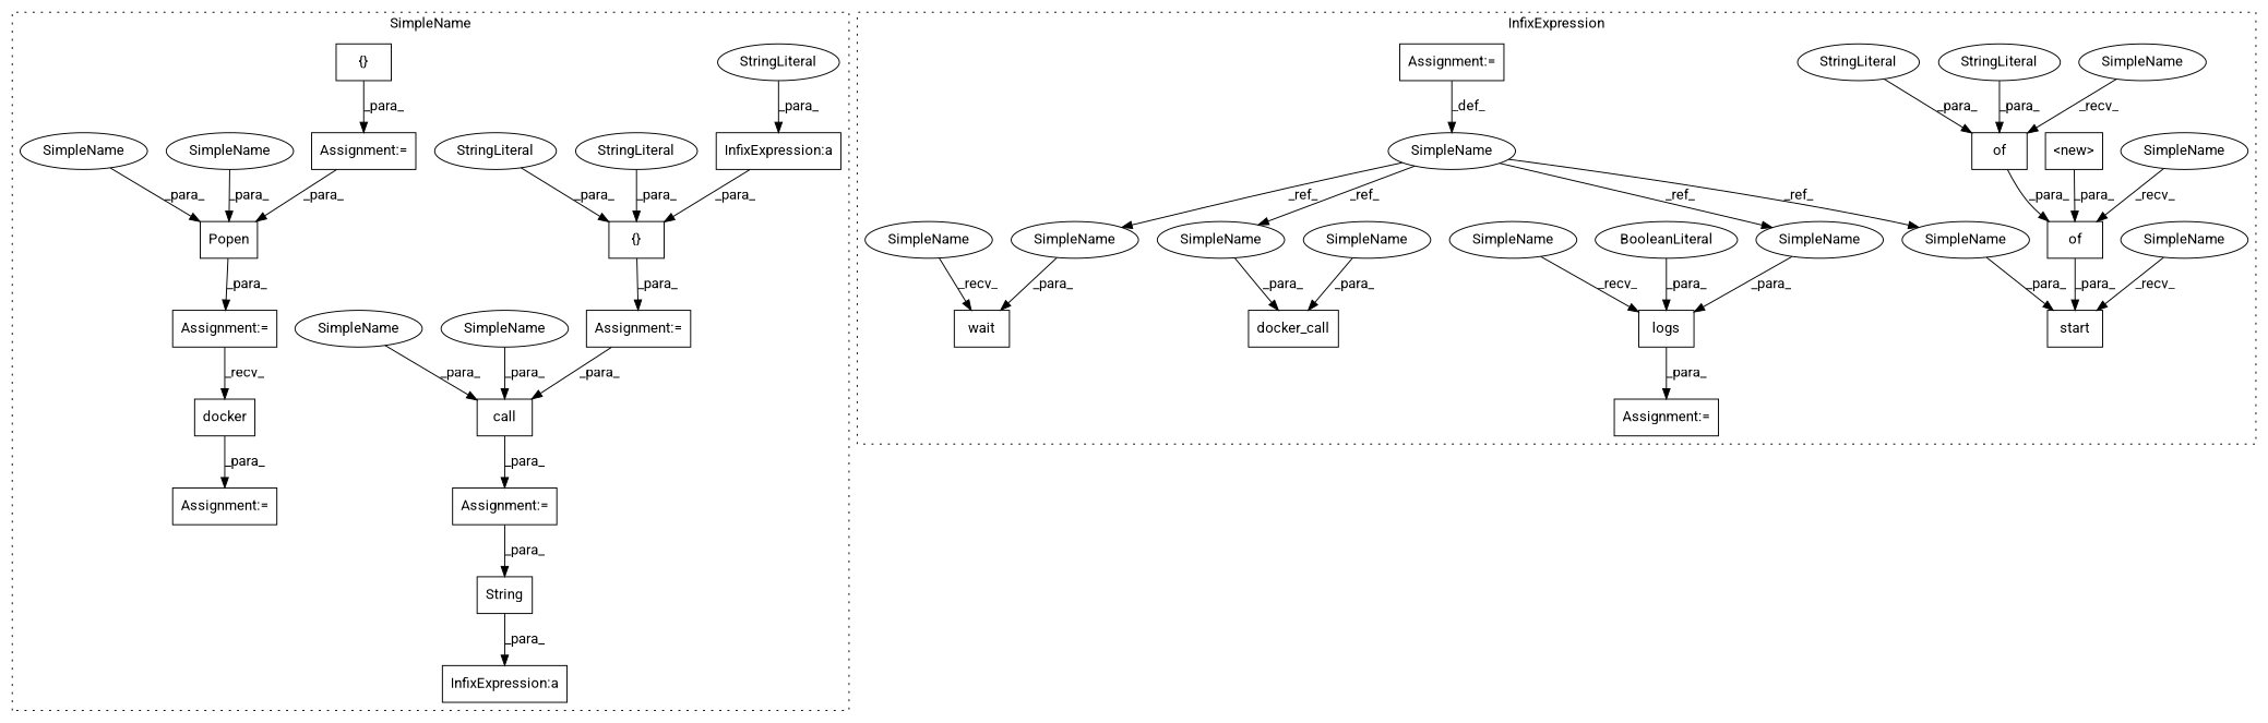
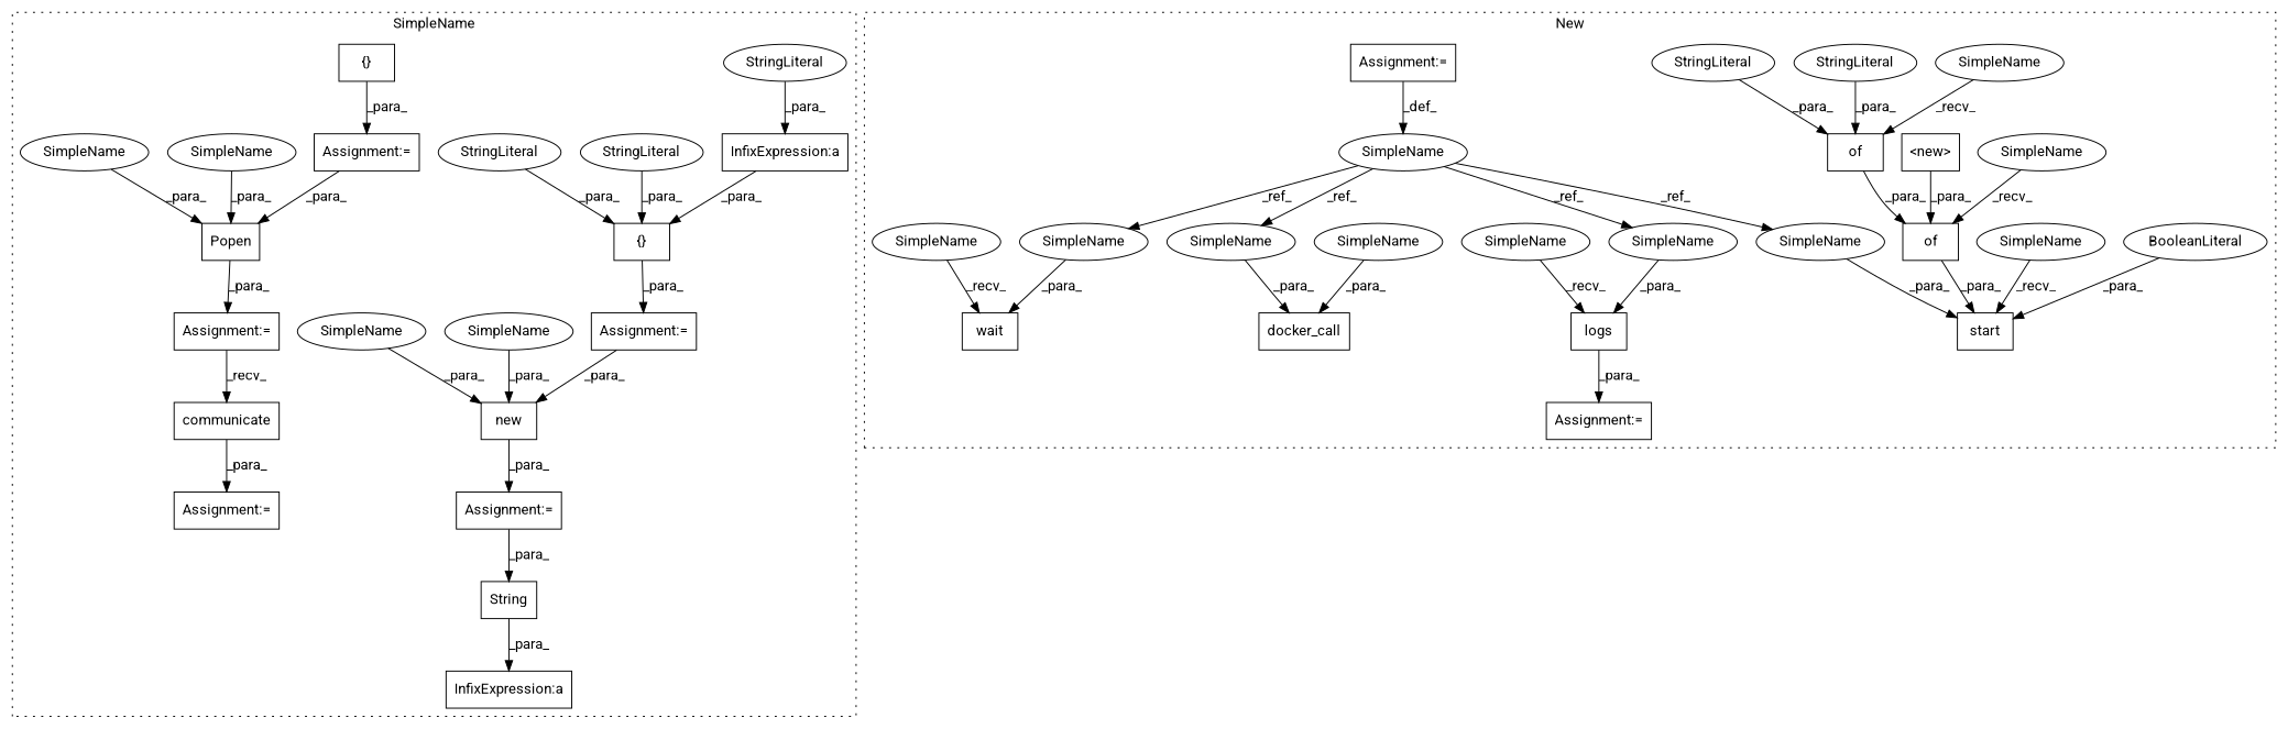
  digraph {
    fontname=Roboto
    node [a=42 fontname=Roboto l=4 s=1455 shape=box]
    edge [fontname=Roboto]
    n1 [a=32 l="7,1" label=String s="3819,3837"]
    n2 [a=27 l=3 label="InfixExpression:a" s=3816]
    n3 [a=7 l=1 label="Assignment:=" s=3646]
    n4 [a=7 l=1 label="Assignment:=" s=3481]
    n5 [a=27 l=12 label="InfixExpression:a" s=3525]
    n6 [a=4 l="1,1" label="{}" s="3494,3624"]
    n7 [a=45 l=15 label=StringLiteral s=3510 shape=ellipse]
    n8 [a=45 l=8 label=StringLiteral s=3495 shape=ellipse]
    n9 [a=45 label=StringLiteral s=3504 shape=ellipse]
-   n10 [a=32 l="5,1" label=call s="3647,3665"]
+   n10 [a=32 l="5,1" label=new s="3647,3665"]
    n11 [a=32 l="6,1" label=Popen s="3101,3120"]
    n12 [a=4 l="1,1" label="{}" s="2756,3084"]
-   n13 [a=32 l=13 label=docker s=3171]
+   n13 [a=32 l=13 label=communicate s=3171]
    n14 [a=7 l=1 label="Assignment:=" s=2743]
    n15 [a=7 l=1 label="Assignment:=" s=3100]
    n16 [a=7 l=2 label="Assignment:=" s=3161]
    n17 [label=SimpleName s=3661 shape=ellipse]
    n18 [label=SimpleName s=3656 shape=ellipse]
    n19 [label=SimpleName s=3116 shape=ellipse]
    n20 [label=SimpleName s=3111 shape=ellipse]
    n21 [a=32 l="6,1" label=start s="3377,3493"]
    n22 [a=32 l="12,1" label=docker_call s="3891,3929"]
    n23 [a=32 l="5,1" label=wait s="3509,3521"]
    n24 [l=7 label=SimpleName shape=ellipse]
    n25 [a=32 l="3,1" label=of s="3425,3448"]
    n26 [a=32 l="3,1" label=of s="3395,3492"]
    n27 [a=45 l=6 label=StringLiteral s=3428 shape=ellipse]
    n28 [a=45 l=13 label=StringLiteral s=3435 shape=ellipse]
    n29 [a=14 l=22 label="<new>" s=3398]
    n30 [a=7 l=7 label="Assignment:="]
    n31 [a=7 l=1 label="Assignment:=" s=3576]
    n32 [a=32 l="5,1" label=logs s="3584,3601"]
    n33 [a=9 label=BooleanLiteral s=3597 shape=ellipse]
    n34 [l=6 label=SimpleName s=3903 shape=ellipse]
    n35 [l=6 label=SimpleName s=3577 shape=ellipse]
    n36 [l=6 label=SimpleName s=3502 shape=ellipse]
    n37 [l=6 label=SimpleName s=3370 shape=ellipse]
    n38 [l=7 label=SimpleName s=3383 shape=ellipse]
    n39 [l=7 label=SimpleName s=3514 shape=ellipse]
    n40 [l=7 label=SimpleName s=3910 shape=ellipse]
    n41 [l=7 label=SimpleName s=3589 shape=ellipse]
    n42 [l=3 label=SimpleName s=3391 shape=ellipse]
    n43 [l=3 label=SimpleName s=3421 shape=ellipse]
    subgraph cluster_1 {
      label=SimpleName
      style=dotted
      n1
      n2
      n3
      n4
      n5
      n6
      n7
      n8
      n9
      n10
      n11
      n12
      n13
      n14
      n15
      n16
      n17
      n18
      n19
      n20
    }
    subgraph cluster_2 {
-     label=InfixExpression
+     label=New
      style=dotted
      n21
      n22
      n23
      n24
      n25
      n26
      n27
      n28
      n29
      n30
      n31
      n32
      n33
      n34
      n35
      n36
      n37
      n38
      n39
      n40
      n41
      n42
      n43
    }
    n1 -> n2 [label=_para_]
    n3 -> n1 [label=_para_]
    n4 -> n10 [label=_para_]
    n5 -> n6 [label=_para_]
    n6 -> n4 [label=_para_]
    n7 -> n5 [label=_para_]
    n8 -> n6 [label=_para_]
    n9 -> n6 [label=_para_]
    n10 -> n3 [label=_para_]
    n11 -> n15 [label=_para_]
    n12 -> n14 [label=_para_]
    n13 -> n16 [label=_para_]
    n14 -> n11 [label=_para_]
    n15 -> n13 [label=_recv_]
    n17 -> n10 [label=_para_]
    n18 -> n10 [label=_para_]
    n19 -> n11 [label=_para_]
    n20 -> n11 [label=_para_]
    n24 -> n38 [label=_ref_]
    n24 -> n39 [label=_ref_]
    n24 -> n40 [label=_ref_]
    n24 -> n41 [label=_ref_]
    n25 -> n26 [label=_para_]
    n26 -> n21 [label=_para_]
    n27 -> n25 [label=_para_]
    n28 -> n25 [label=_para_]
    n29 -> n26 [label=_para_]
    n30 -> n24 [label=_def_]
    n32 -> n31 [label=_para_]
-   n33 -> n32 [label=_para_]
+   n33 -> n21 [label=_para_]
    n34 -> n22 [label=_para_]
    n35 -> n32 [label=_recv_]
    n36 -> n23 [label=_recv_]
    n37 -> n21 [label=_recv_]
    n38 -> n21 [label=_para_]
    n39 -> n23 [label=_para_]
    n40 -> n22 [label=_para_]
    n41 -> n32 [label=_para_]
    n42 -> n26 [label=_recv_]
    n43 -> n25 [label=_recv_]
  }
